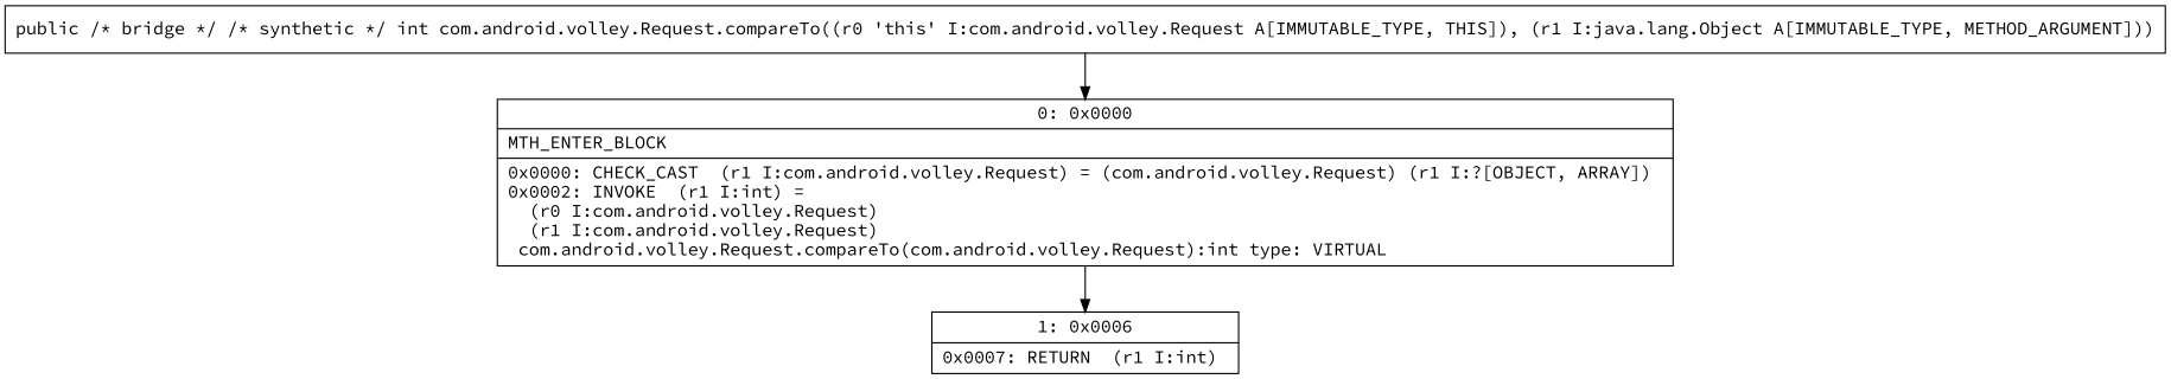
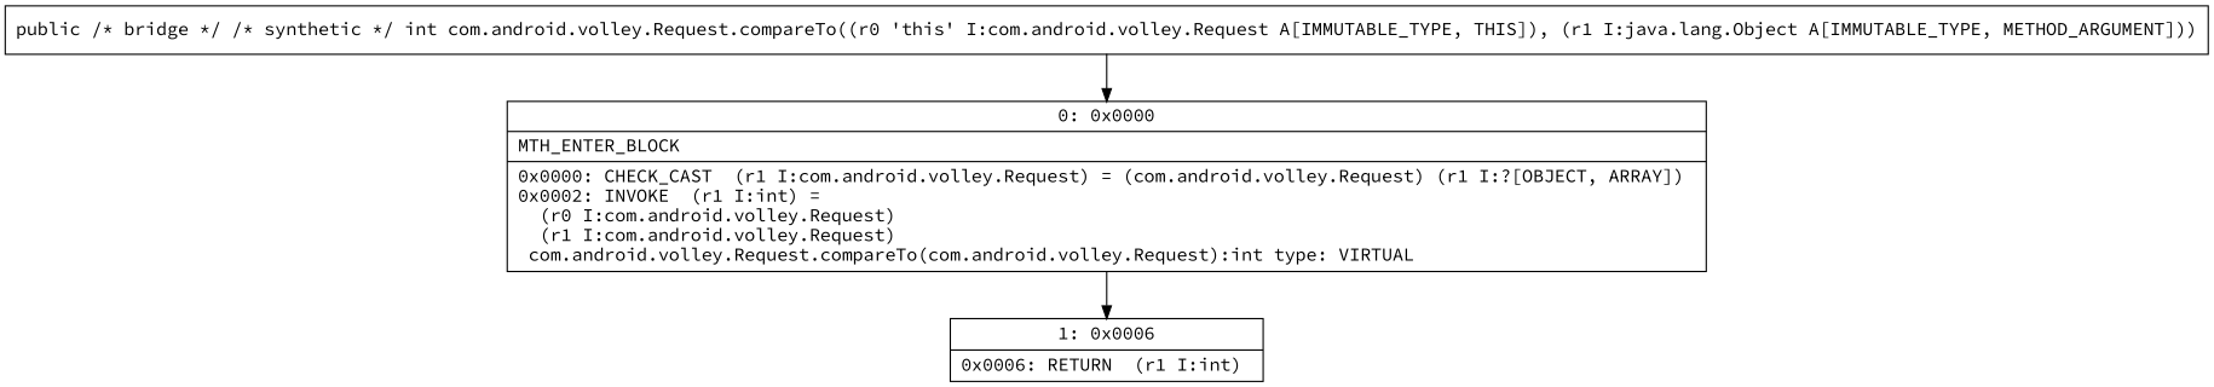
  digraph {
    fontname="Source Code Pro"
    node [shape=record fontname="Source Code Pro"]
    edge [fontname="Source Code Pro"]
    n1 [label="{0\:\ 0x0000|MTH_ENTER_BLOCK\l|0x0000: CHECK_CAST  (r1 I:com.android.volley.Request) = (com.android.volley.Request) (r1 I:?[OBJECT, ARRAY]) \l0x0002: INVOKE  (r1 I:int) = \l  (r0 I:com.android.volley.Request)\l  (r1 I:com.android.volley.Request)\l com.android.volley.Request.compareTo(com.android.volley.Request):int type: VIRTUAL \l}"]
-   n2 [label="{1\:\ 0x0006|0x0007: RETURN  (r1 I:int) \l}"]
+   n2 [label="{1\:\ 0x0006|0x0006: RETURN  (r1 I:int) \l}"]
    n3 [label="{public \/* bridge *\/ \/* synthetic *\/ int com.android.volley.Request.compareTo((r0 'this' I:com.android.volley.Request A[IMMUTABLE_TYPE, THIS]), (r1 I:java.lang.Object A[IMMUTABLE_TYPE, METHOD_ARGUMENT])) }"]
    n1 -> n2
    n3 -> n1
  }
